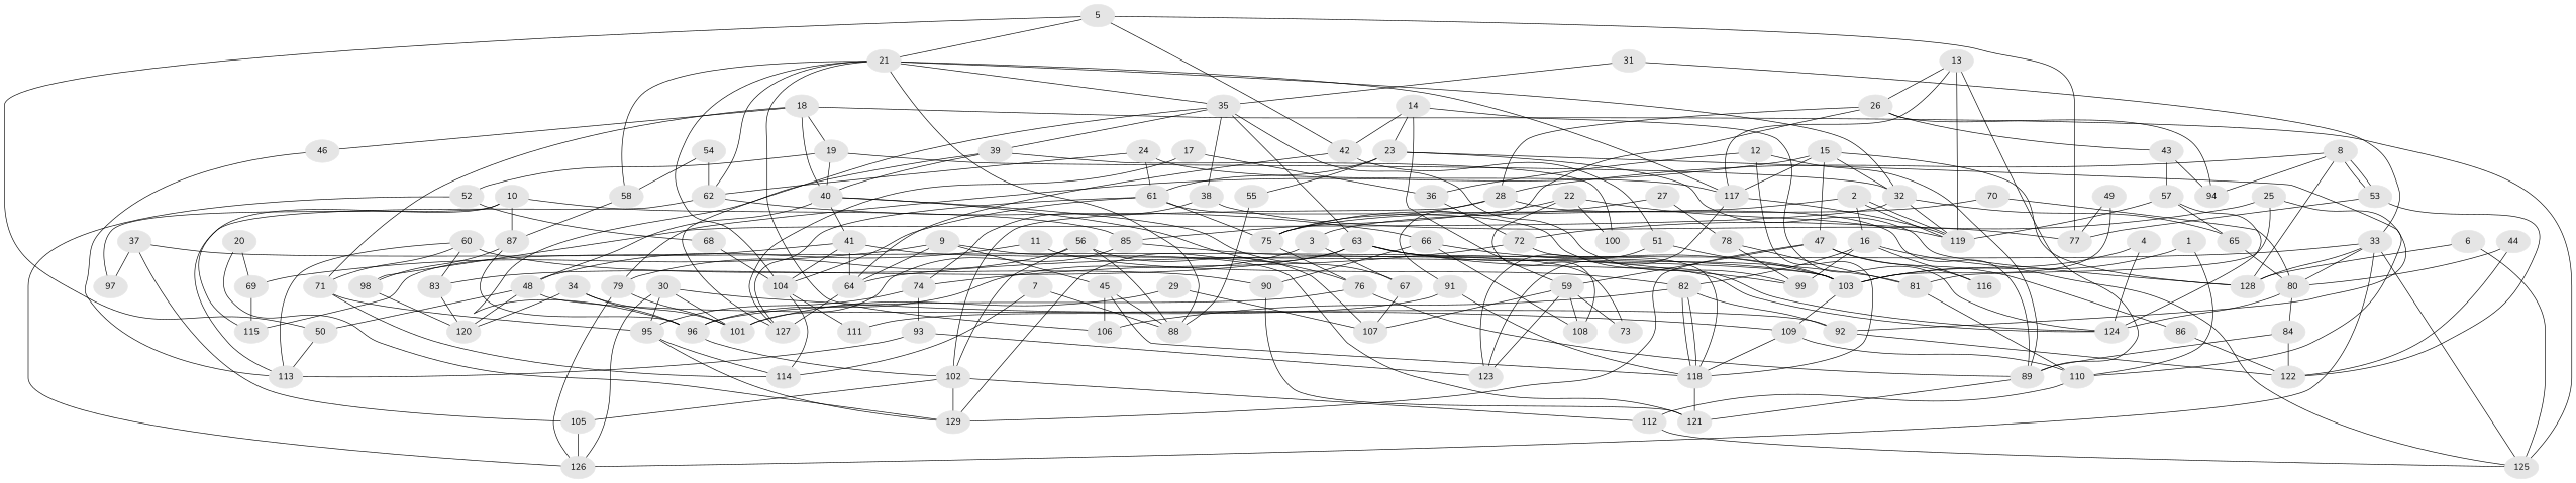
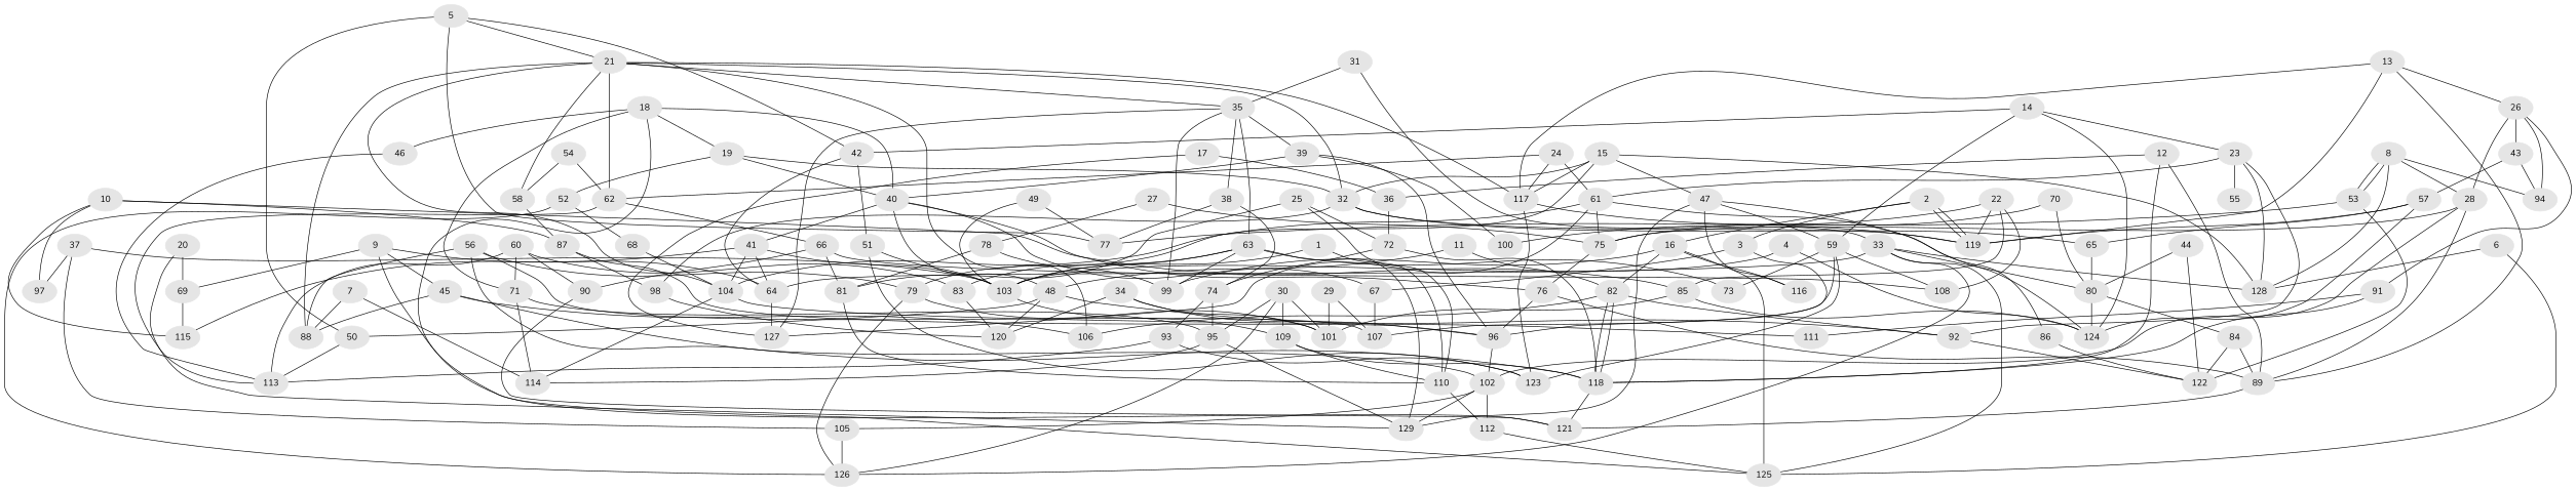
  graph {
    fontname=Nunito
    node [color=gray90 fontname=Nunito style=filled]
    edge [fontname=Nunito]
    1
    103
    110
    109
    112
    2
    3
    16
    119
    67
    96
    125
    82
    99
    116
    107
    102
    4
    124
    5
    21
    42
    50
    77
    88
    117
    32
    35
    58
    62
    104
    106
    64
    51
    113
    6
    128
    7
    114
    8
    28
    53
    94
    89
    75
    122
    9
    45
    69
    121
    118
    127
    115
    10
    85
    87
    97
    101
    98
    11
    48
    92
    120
    12
    36
    72
    13
    26
    43
    91
    123
    14
    23
    59
    55
    61
    108
    73
    15
    47
    79
    65
    129
    86
    126
    17
    18
    19
    40
    46
    71
    52
    41
    76
    95
    68
    20
    38
    39
    63
    66
    111
    22
    100
    24
    25
    81
    74
    57
    27
    78
    105
    29
    30
    31
    33
    80
    84
    34
    83
    37
    93
    44
    49
    54
    56
    60
    90
    70
    1 -- 103
    1 -- 110
    103 -- 109
    110 -- 112
    109 -- 110
    109 -- 118
    112 -- 125
    2 -- 3
    2 -- 16
    2 -- 119
    2 -- 119
    3 -- 67
    3 -- 96
    16 -- 125
    16 -- 82
    16 -- 99
    16 -- 116
    67 -- 107
    96 -- 102
    82 -- 106
    82 -- 118
    82 -- 118
    82 -- 92
    102 -- 112
    102 -- 129
    102 -- 105
    4 -- 103
    4 -- 124
    5 -- 21
    5 -- 42
    5 -- 50
    5 -- 77
    21 -- 88
    21 -- 117
    21 -- 32
    21 -- 35
    21 -- 58
    21 -- 62
    21 -- 104
    21 -- 106
    42 -- 64
    42 -- 51
    50 -- 113
    117 -- 119
    117 -- 123
    32 -- 119
    32 -- 98
    32 -- 65
    35 -- 99
    35 -- 127
    35 -- 38
    35 -- 39
    35 -- 63
    58 -- 87
    62 -- 113
    62 -- 66
    104 -- 114
    104 -- 111
    64 -- 127
    51 -- 103
    51 -- 123
    6 -- 125
    6 -- 128
    7 -- 88
    7 -- 114
    8 -- 128
    8 -- 28
    8 -- 53
    8 -- 53
    8 -- 94
    28 -- 102
    28 -- 89
    28 -- 75
    53 -- 77
    53 -- 122
    89 -- 121
    75 -- 76
    9 -- 64
    9 -- 45
    9 -- 69
    9 -- 121
    45 -- 88
    45 -- 106
    45 -- 118
    69 -- 115
    118 -- 121
    10 -- 115
    10 -- 85
    10 -- 87
    10 -- 97
    85 -- 124
    85 -- 101
    87 -- 96
    87 -- 98
    98 -- 120
    11 -- 82
    11 -- 48
    48 -- 50
    48 -- 92
    48 -- 120
    92 -- 122
    12 -- 89
    12 -- 118
    12 -- 36
    36 -- 72
    72 -- 118
    72 -- 74
    13 -- 119
    13 -- 117
    13 -- 89
    13 -- 26
    26 -- 28
    26 -- 94
    26 -- 43
    26 -- 91
    43 -- 94
    43 -- 57
    91 -- 118
    91 -- 111
    14 -- 124
    14 -- 42
    14 -- 23
    14 -- 59
    23 -- 128
    23 -- 92
    23 -- 55
    23 -- 61
    59 -- 107
    59 -- 123
    59 -- 108
    59 -- 73
-   55 -- 88
    61 -- 124
    61 -- 104
    61 -- 75
    61 -- 127
    15 -- 117
    15 -- 32
    15 -- 128
    15 -- 47
    15 -- 79
    47 -- 116
    47 -- 59
    47 -- 129
    47 -- 86
    79 -- 101
    79 -- 126
    65 -- 80
    86 -- 122
    17 -- 127
    17 -- 36
    18 -- 125
    18 -- 19
    18 -- 40
    18 -- 46
    18 -- 71
    19 -- 32
    19 -- 40
    19 -- 52
    40 -- 67
    40 -- 48
    40 -- 41
    40 -- 76
    46 -- 113
    71 -- 114
    71 -- 95
    52 -- 126
    52 -- 68
    41 -- 103
    41 -- 104
    41 -- 64
    41 -- 115
    76 -- 96
    76 -- 89
    95 -- 114
    95 -- 129
    68 -- 104
    20 -- 69
    20 -- 129
    38 -- 77
    38 -- 74
    39 -- 96
    39 -- 40
    39 -- 100
    63 -- 103
    63 -- 99
    63 -- 73
    63 -- 129
    63 -- 83
    66 -- 108
    66 -- 81
    66 -- 90
    22 -- 119
    22 -- 85
    22 -- 108
    22 -- 100
    24 -- 117
    24 -- 62
    24 -- 61
    25 -- 110
    25 -- 72
    25 -- 81
    81 -- 110
    74 -- 95
    74 -- 93
    57 -- 119
    57 -- 124
    57 -- 65
    27 -- 75
    27 -- 78
    78 -- 99
    78 -- 81
    105 -- 126
    29 -- 107
    29 -- 101
    30 -- 109
    30 -- 101
    30 -- 126
    30 -- 95
    31 -- 35
    31 -- 33
    33 -- 125
    33 -- 64
    33 -- 128
    33 -- 126
    33 -- 80
    80 -- 124
    80 -- 84
    84 -- 89
    84 -- 122
    34 -- 96
    34 -- 101
    34 -- 120
    83 -- 120
    37 -- 103
    37 -- 97
    37 -- 105
    93 -- 113
    93 -- 123
    44 -- 122
    44 -- 80
    49 -- 103
    49 -- 77
    54 -- 58
    54 -- 62
    56 -- 107
    56 -- 102
    56 -- 88
    56 -- 79
    60 -- 113
    60 -- 71
    60 -- 83
    60 -- 90
    90 -- 121
    70 -- 75
    70 -- 80
  }
